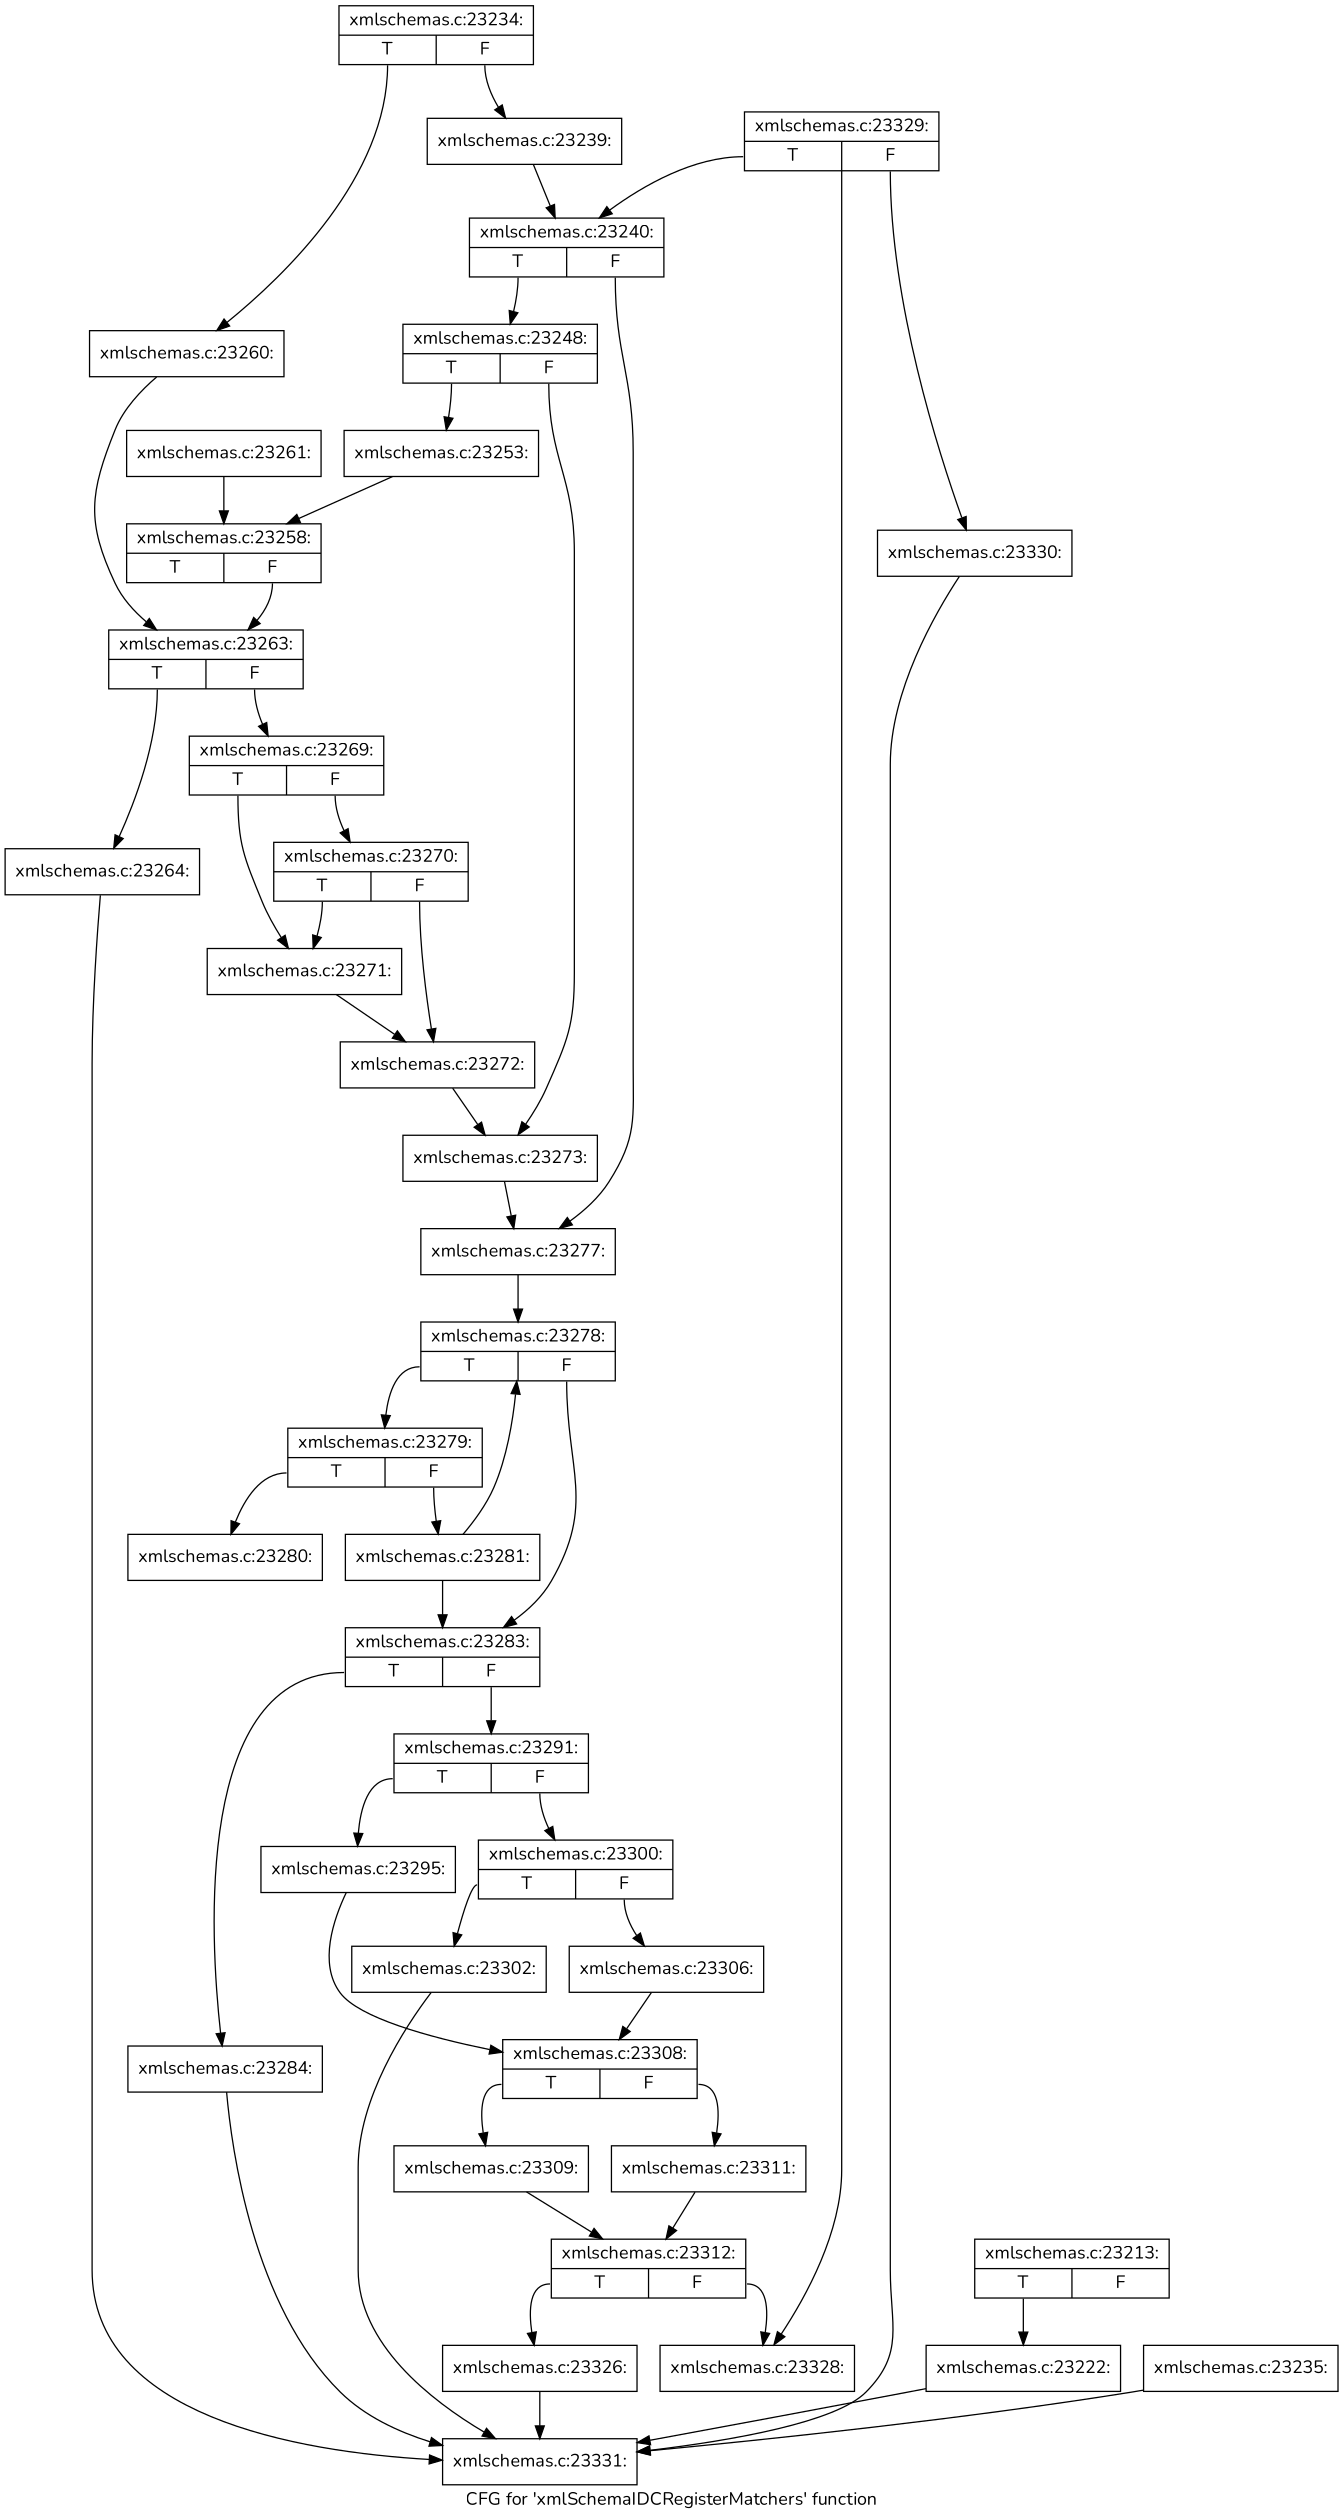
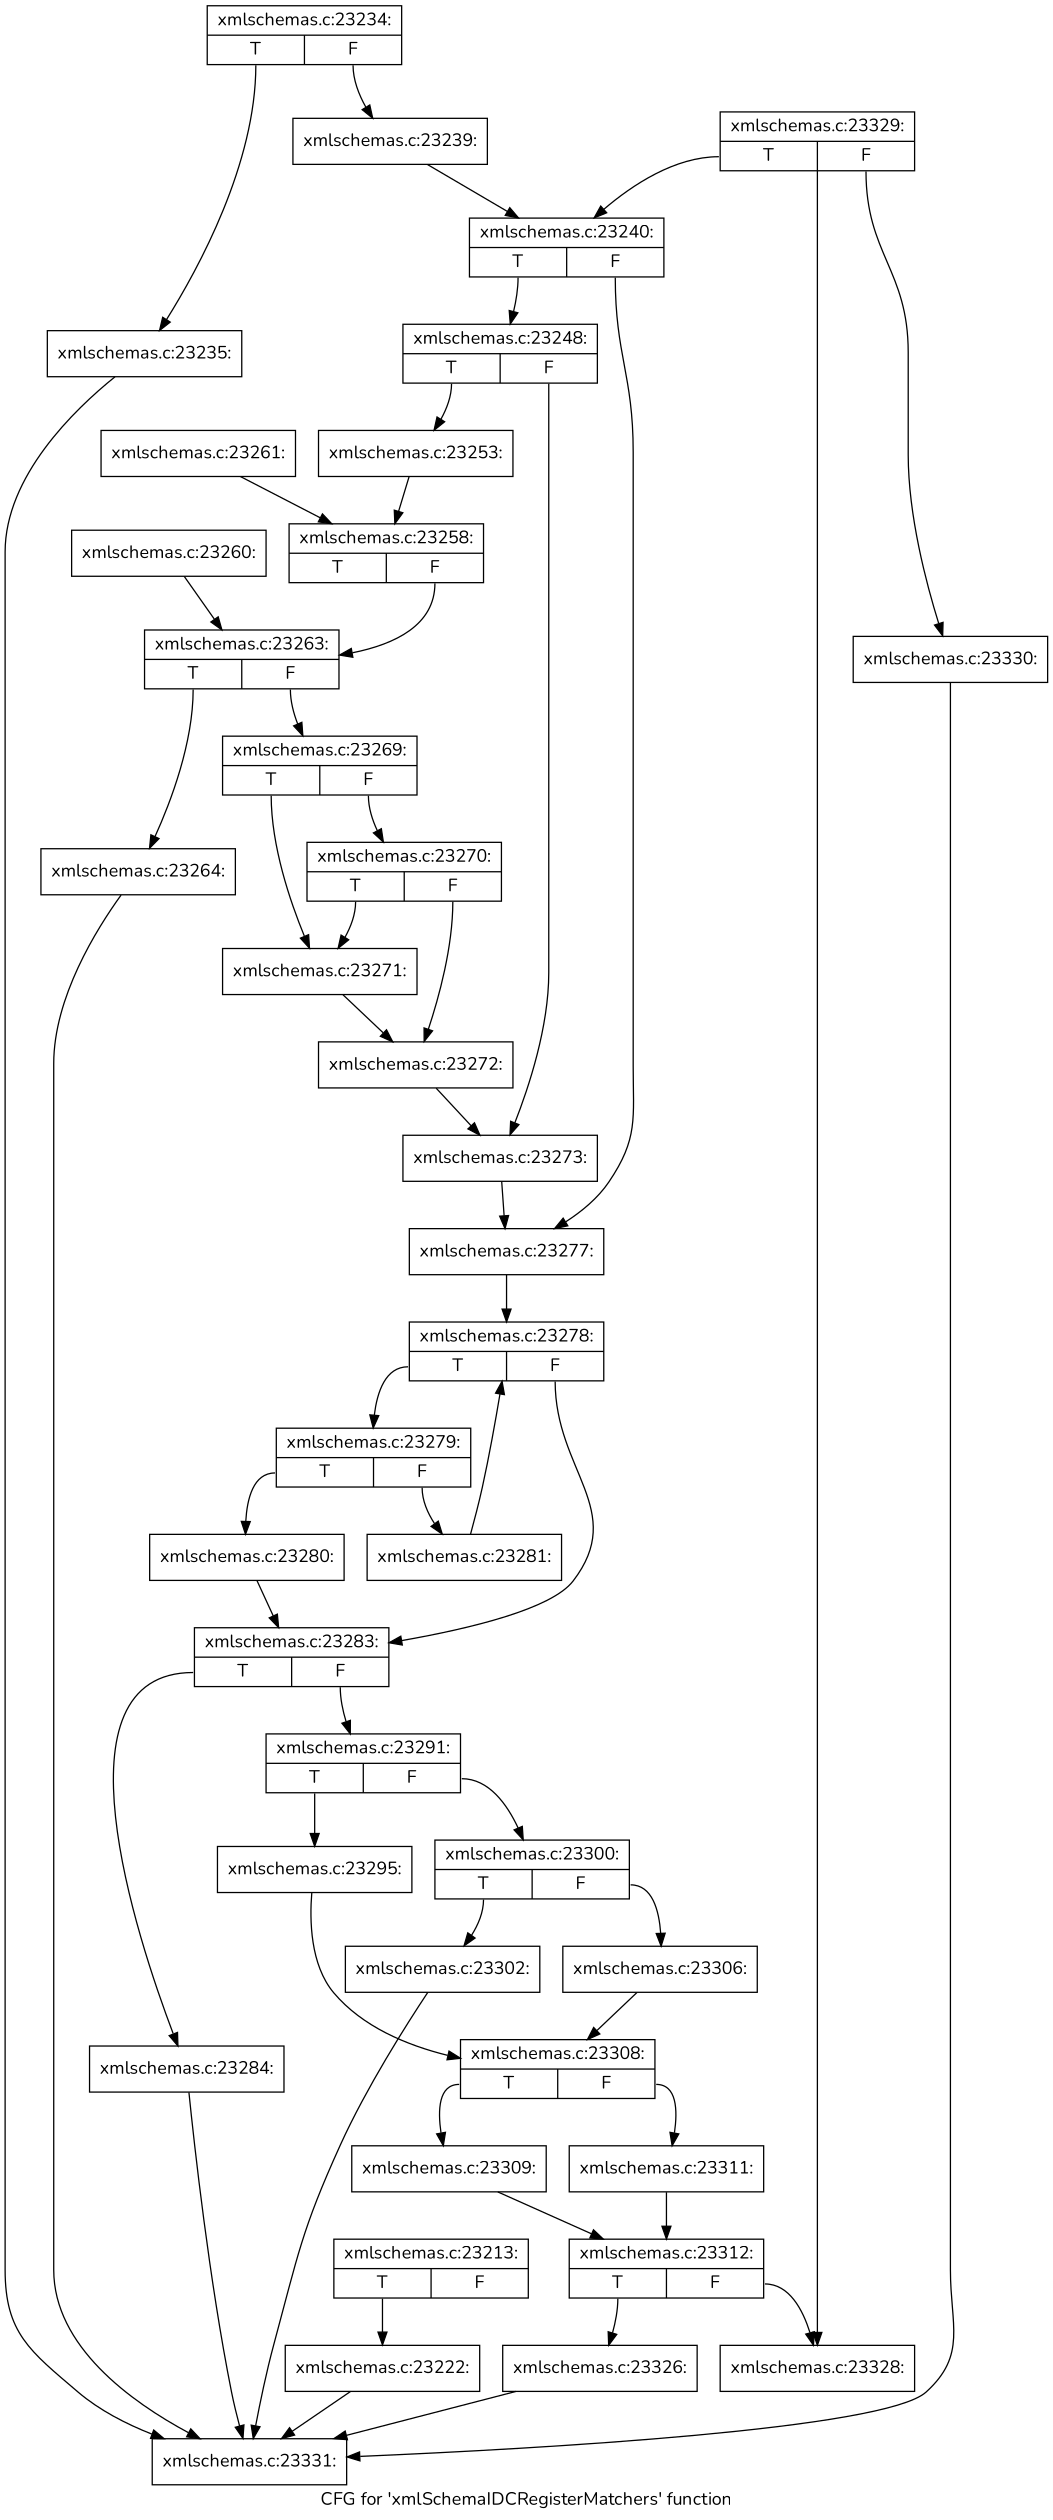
  digraph {
    fontname=Nunito
    label="CFG for 'xmlSchemaIDCRegisterMatchers' function"
    node [fontname=Nunito shape=record]
    edge [fontname=Nunito]
    n1 [label="{xmlschemas.c:23213:|{<s0>T|<s1>F}}"]
    n2 [label="{xmlschemas.c:23222:}"]
    n3 [label="{xmlschemas.c:23331:}"]
    n4 [label="{xmlschemas.c:23234:|{<s0>T|<s1>F}}"]
    n5 [label="{xmlschemas.c:23235:}"]
    n6 [label="{xmlschemas.c:23239:}"]
    n7 [label="{xmlschemas.c:23240:|{<s0>T|<s1>F}}"]
    n8 [label="{xmlschemas.c:23248:|{<s0>T|<s1>F}}"]
    n9 [label="{xmlschemas.c:23277:}"]
    n10 [label="{xmlschemas.c:23253:}"]
    n11 [label="{xmlschemas.c:23273:}"]
    n12 [label="{xmlschemas.c:23278:|{<s0>T|<s1>F}}"]
    n13 [label="{xmlschemas.c:23258:|{<s0>T|<s1>F}}"]
    n14 [label="{xmlschemas.c:23279:|{<s0>T|<s1>F}}"]
    n15 [label="{xmlschemas.c:23283:|{<s0>T|<s1>F}}"]
    n16 [label="{xmlschemas.c:23263:|{<s0>T|<s1>F}}"]
    n17 [label="{xmlschemas.c:23264:}"]
    n18 [label="{xmlschemas.c:23269:|{<s0>T|<s1>F}}"]
    n19 [label="{xmlschemas.c:23260:}"]
    n20 [label="{xmlschemas.c:23261:}"]
    n21 [label="{xmlschemas.c:23271:}"]
    n22 [label="{xmlschemas.c:23270:|{<s0>T|<s1>F}}"]
    n23 [label="{xmlschemas.c:23272:}"]
    n24 [label="{xmlschemas.c:23280:}"]
    n25 [label="{xmlschemas.c:23281:}"]
    n26 [label="{xmlschemas.c:23284:}"]
    n27 [label="{xmlschemas.c:23291:|{<s0>T|<s1>F}}"]
    n28 [label="{xmlschemas.c:23295:}"]
    n29 [label="{xmlschemas.c:23300:|{<s0>T|<s1>F}}"]
    n30 [label="{xmlschemas.c:23308:|{<s0>T|<s1>F}}"]
    n31 [label="{xmlschemas.c:23302:}"]
    n32 [label="{xmlschemas.c:23306:}"]
    n33 [label="{xmlschemas.c:23309:}"]
    n34 [label="{xmlschemas.c:23311:}"]
    n35 [label="{xmlschemas.c:23312:|{<s0>T|<s1>F}}"]
    n36 [label="{xmlschemas.c:23326:}"]
    n37 [label="{xmlschemas.c:23328:}"]
    n38 [label="{xmlschemas.c:23329:|{<s0>T|<s1>F}}"]
    n39 [label="{xmlschemas.c:23330:}"]
    n1 -> n2 [tailport=s0]
    n2 -> n3
-   n4 -> n19 [tailport=s0]
+   n4 -> n5 [tailport=s0]
    n4 -> n6 [tailport=s1]
    n5 -> n3
    n6 -> n7
    n7 -> n8 [tailport=s0]
    n7 -> n9 [tailport=s1]
    n8 -> n10 [tailport=s0]
    n8 -> n11 [tailport=s1]
    n9 -> n12
    n10 -> n13
    n11 -> n9
    n12 -> n14 [tailport=s0]
    n12 -> n15 [tailport=s1]
    n13 -> n16 [tailport=s1]
    n14 -> n24 [tailport=s0]
    n14 -> n25 [tailport=s1]
    n15 -> n26 [tailport=s0]
    n15 -> n27 [tailport=s1]
    n16 -> n17 [tailport=s0]
    n16 -> n18 [tailport=s1]
    n17 -> n3
    n18 -> n21 [tailport=s0]
    n18 -> n22 [tailport=s1]
    n19 -> n16
    n20 -> n13
    n21 -> n23
    n22 -> n21 [tailport=s0]
    n22 -> n23 [tailport=s1]
    n23 -> n11
-   n25 -> n15
+   n24 -> n15
    n25 -> n12
    n26 -> n3
    n27 -> n28 [tailport=s0]
    n27 -> n29 [tailport=s1]
    n28 -> n30
    n29 -> n31 [tailport=s0]
    n29 -> n32 [tailport=s1]
    n30 -> n33 [tailport=s0]
    n30 -> n34 [tailport=s1]
    n31 -> n3
    n32 -> n30
    n33 -> n35
    n34 -> n35
    n35 -> n36 [tailport=s0]
    n35 -> n37 [tailport=s1]
    n36 -> n3
    n38 -> n7 [tailport=s0]
    n38 -> n37
    n38 -> n39 [tailport=s1]
    n39 -> n3
  }
